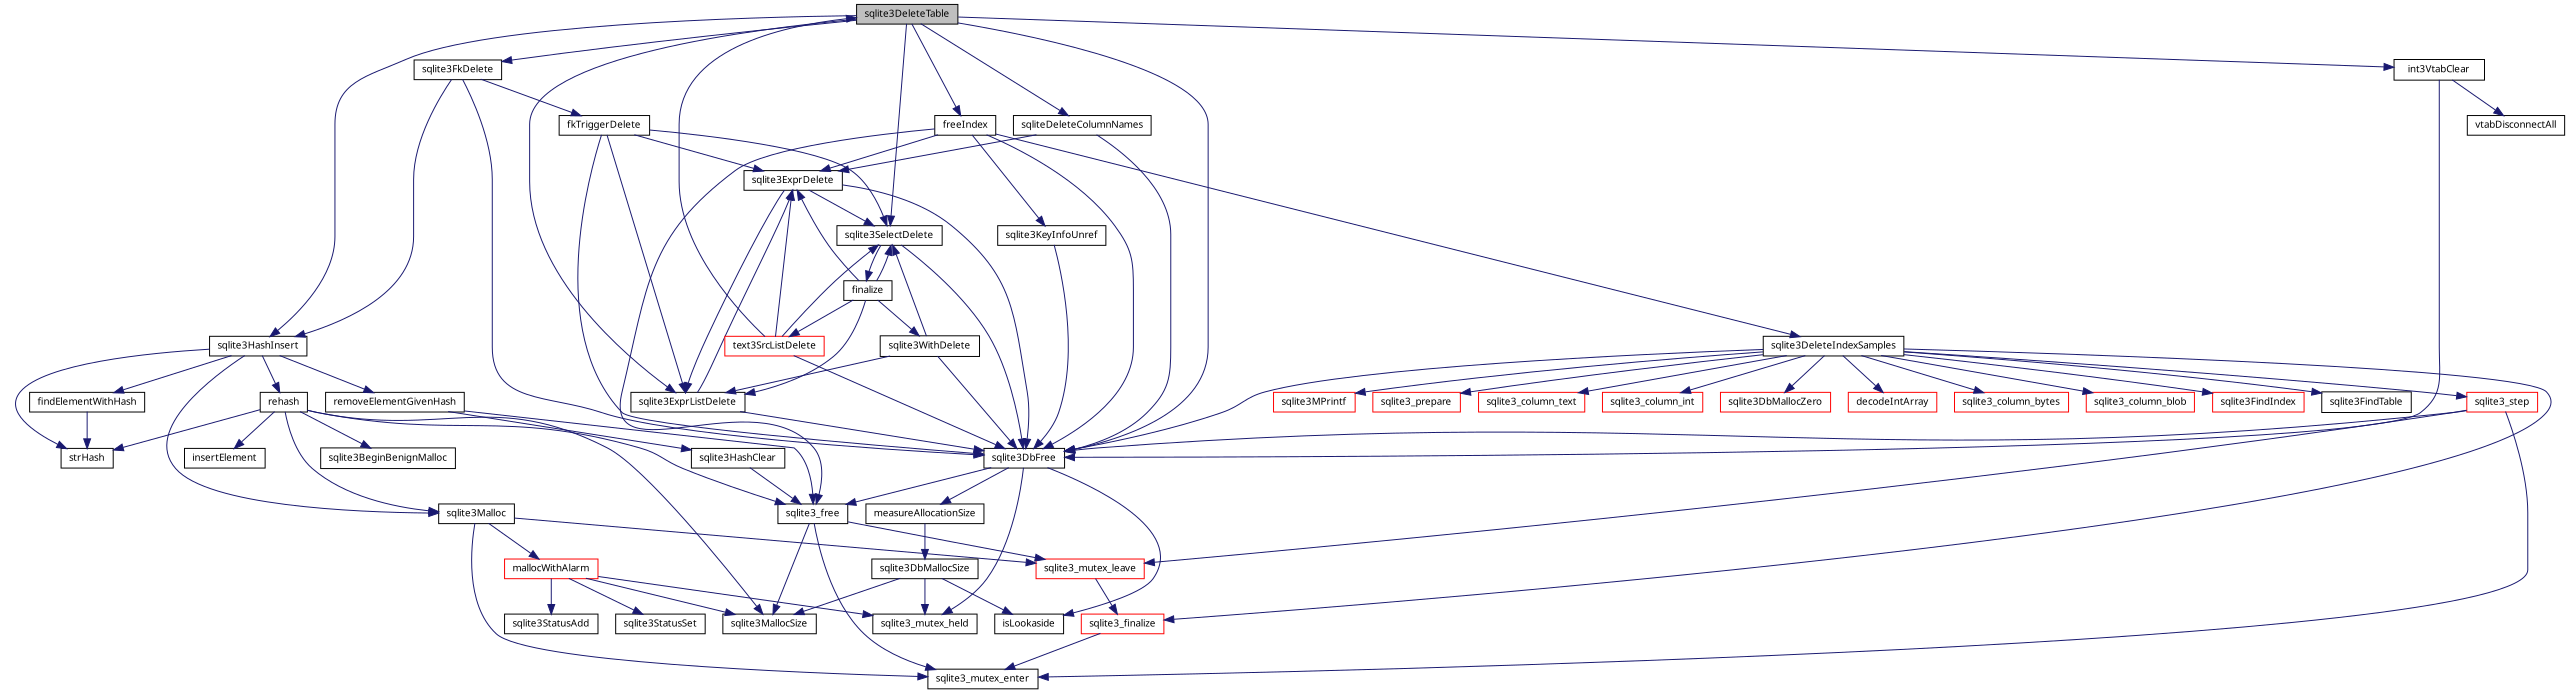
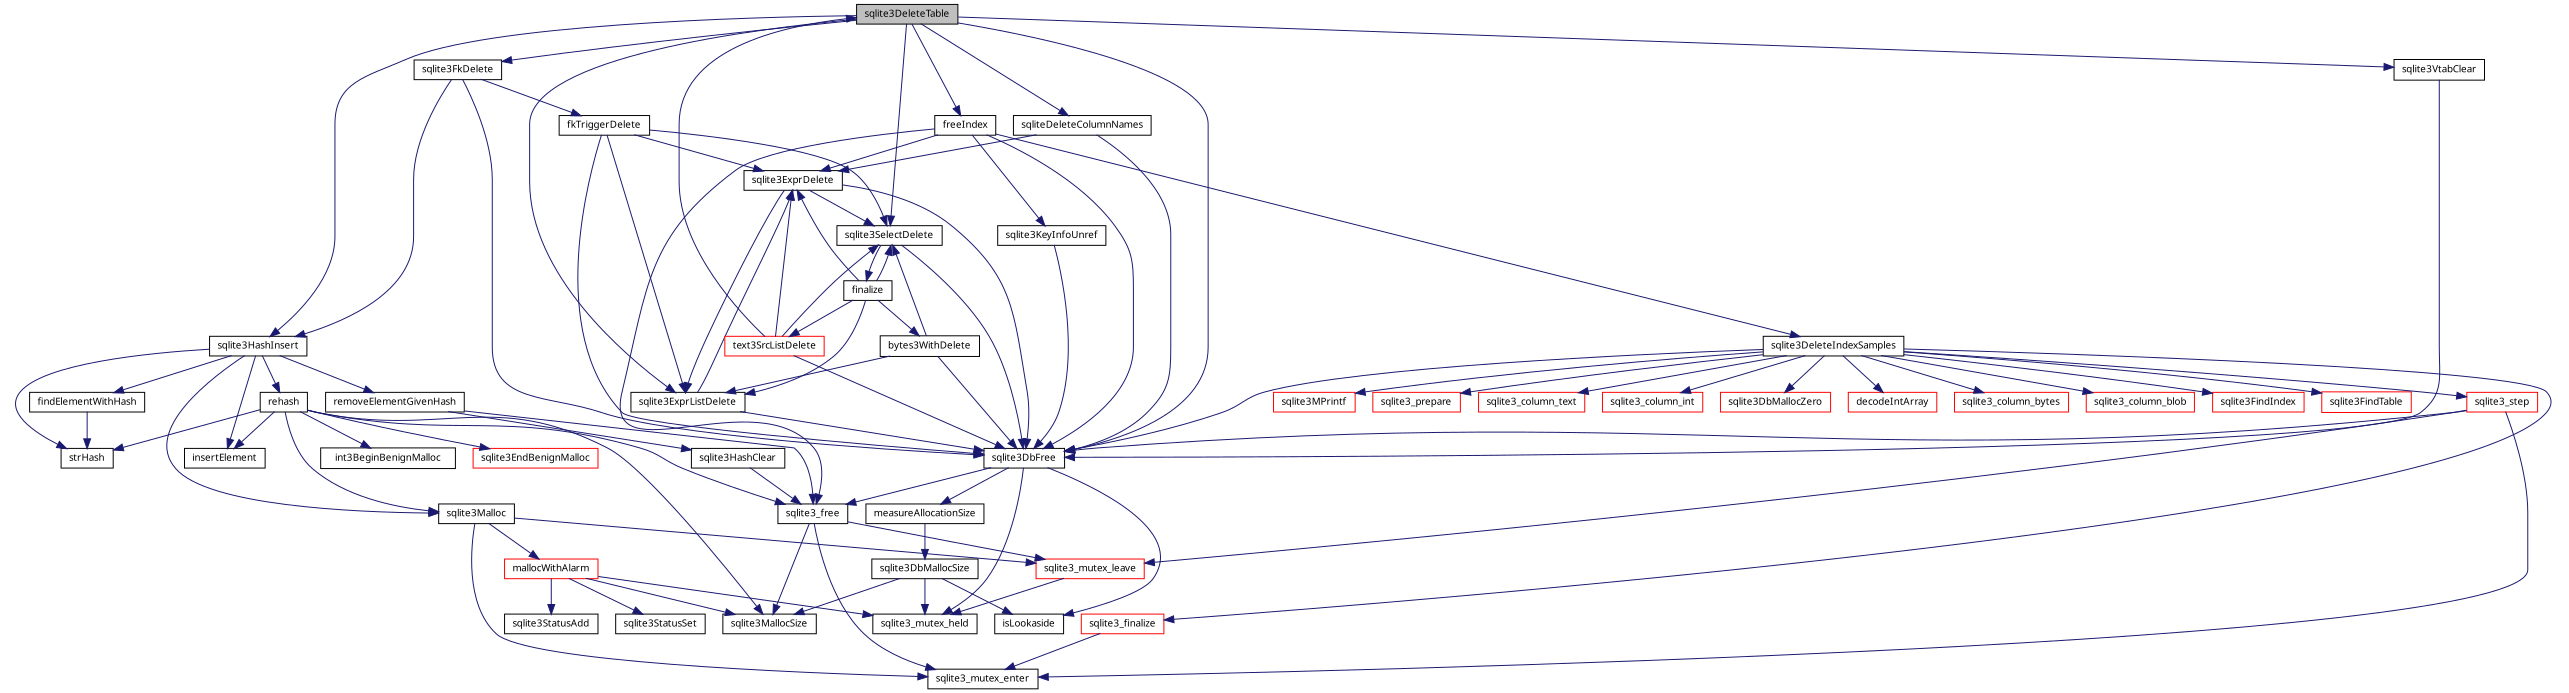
  digraph {
    fontname="Noto Sans"
    rankdir=TB
    node [color=black fillcolor=white fontname="Noto Sans" fontsize=10 shape=record style=filled]
    edge [color=midnightblue fontname="Noto Sans" fontsize=10 labelfontname=FreeSans labelfontsize=10 style=solid]
    n1 [fillcolor=grey75 fontcolor=black height=0.2 label=sqlite3DeleteTable width=0.4]
    n2 [height=0.2 label=sqlite3HashInsert width=0.4]
    n3 [height=0.2 label=freeIndex width=0.4]
    n4 [height=0.2 label=sqlite3DbFree width=0.4]
    n5 [height=0.2 label=sqlite3SelectDelete width=0.4]
    n6 [height=0.2 label=sqlite3ExprListDelete width=0.4]
    n7 [height=0.2 label=sqlite3FkDelete width=0.4]
    n8 [height=0.2 label=sqliteDeleteColumnNames width=0.4]
-   n9 [height=0.2 label=int3VtabClear width=0.4]
+   n9 [height=0.2 label=sqlite3VtabClear width=0.4]
    n10 [height=0.2 label=findElementWithHash width=0.4]
    n11 [height=0.2 label=strHash width=0.4]
    n12 [height=0.2 label=removeElementGivenHash width=0.4]
    n13 [height=0.2 label=sqlite3Malloc width=0.4]
    n14 [height=0.2 label=rehash width=0.4]
    n15 [height=0.2 label=insertElement width=0.4]
    n16 [height=0.2 label=sqlite3_free width=0.4]
    n17 [height=0.2 label=sqlite3DeleteIndexSamples width=0.4]
    n18 [height=0.2 label=sqlite3KeyInfoUnref width=0.4]
    n19 [height=0.2 label=sqlite3ExprDelete width=0.4]
    n20 [height=0.2 label=sqlite3_mutex_held width=0.4]
    n21 [height=0.2 label=measureAllocationSize width=0.4]
    n22 [height=0.2 label=isLookaside width=0.4]
    n23 [height=0.2 label=finalize width=0.4]
    n24 [height=0.2 label=fkTriggerDelete width=0.4]
-   n25 [height=0.2 label=vtabDisconnectAll width=0.4]
    n26 [height=0.2 label=sqlite3HashClear width=0.4]
    n27 [height=0.2 label=sqlite3_mutex_enter width=0.4]
    n28 [color=red height=0.2 label=sqlite3_mutex_leave width=0.4]
    n29 [color=red height=0.2 label=mallocWithAlarm width=0.4]
    n30 [height=0.2 label=sqlite3MallocSize width=0.4]
-   n31 [height=0.2 label=sqlite3BeginBenignMalloc width=0.4]
+   n31 [height=0.2 label=int3BeginBenignMalloc width=0.4]
+   n32 [color=red height=0.2 label=sqlite3EndBenignMalloc width=0.4]
    n33 [height=0.2 label=sqlite3StatusAdd width=0.4]
    n34 [height=0.2 label=sqlite3StatusSet width=0.4]
    n35 [color=red height=0.2 label=sqlite3FindIndex width=0.4]
-   n36 [height=0.2 label=sqlite3FindTable width=0.4]
+   n36 [color=red height=0.2 label=sqlite3FindTable width=0.4]
    n37 [color=red height=0.2 label=sqlite3MPrintf width=0.4]
    n38 [color=red height=0.2 label=sqlite3_prepare width=0.4]
    n39 [color=red height=0.2 label=sqlite3_step width=0.4]
    n40 [color=red height=0.2 label=sqlite3_column_text width=0.4]
    n41 [color=red height=0.2 label=sqlite3_column_int width=0.4]
    n42 [color=red height=0.2 label=sqlite3DbMallocZero width=0.4]
    n43 [color=red height=0.2 label=sqlite3_finalize width=0.4]
    n44 [color=red height=0.2 label=decodeIntArray width=0.4]
    n45 [color=red height=0.2 label=sqlite3_column_bytes width=0.4]
    n46 [color=red height=0.2 label=sqlite3_column_blob width=0.4]
    n47 [height=0.2 label=sqlite3DbMallocSize width=0.4]
    n48 [color=red height=0.2 label=text3SrcListDelete width=0.4]
-   n49 [height=0.2 label=sqlite3WithDelete width=0.4]
+   n49 [height=0.2 label=bytes3WithDelete width=0.4]
    n1 -> n2
    n1 -> n3
    n1 -> n4
    n1 -> n5
    n1 -> n6
    n1 -> n7
    n1 -> n8
    n1 -> n9
    n2 -> n10
    n2 -> n11
    n2 -> n12
    n2 -> n13
    n2 -> n14
+   n2 -> n15
    n3 -> n4
    n3 -> n16
    n3 -> n17
    n3 -> n18
    n3 -> n19
    n4 -> n16
    n4 -> n20
    n4 -> n21
    n4 -> n22
    n5 -> n4
    n5 -> n23
    n6 -> n4
    n6 -> n19
    n7 -> n2
    n7 -> n4
    n7 -> n24
    n8 -> n4
    n8 -> n19
    n9 -> n4
-   n9 -> n25
    n10 -> n11
    n12 -> n16
    n12 -> n26
    n13 -> n27
    n13 -> n28
    n13 -> n29
    n14 -> n11
    n14 -> n13
    n14 -> n15
    n14 -> n16
    n14 -> n30
    n14 -> n31
+   n14 -> n32
    n16 -> n27
    n16 -> n28
    n16 -> n30
    n17 -> n4
    n17 -> n35
    n17 -> n36
    n17 -> n37
    n17 -> n38
    n17 -> n39
    n17 -> n40
    n17 -> n41
    n17 -> n42
    n17 -> n43
    n17 -> n44
    n17 -> n45
    n17 -> n46
    n18 -> n4
    n19 -> n4
    n19 -> n5
    n19 -> n6
    n21 -> n47
    n23 -> n5
    n23 -> n6
    n23 -> n19
    n23 -> n48
    n23 -> n49
    n24 -> n4
    n24 -> n5
    n24 -> n6
    n24 -> n19
    n26 -> n16
-   n28 -> n43
+   n28 -> n20
    n29 -> n20
    n29 -> n30
    n29 -> n33
    n29 -> n34
    n39 -> n4
    n39 -> n27
    n39 -> n28
    n43 -> n27
    n47 -> n20
    n47 -> n22
    n47 -> n30
    n48 -> n1
    n48 -> n4
    n48 -> n5
    n48 -> n19
    n49 -> n4
    n49 -> n5
    n49 -> n6
  }
